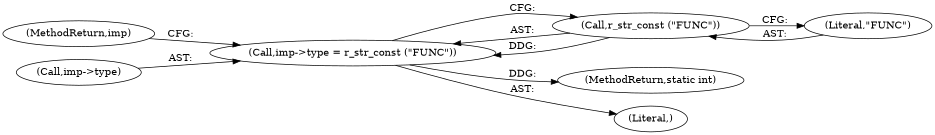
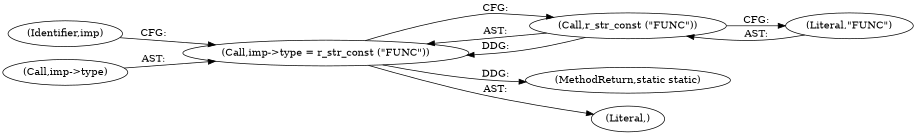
  digraph {
    rankdir=LR
    n1 [label="(Call,imp->type = r_str_const (\"FUNC\"))"]
    n2 [label="(Call,r_str_const (\"FUNC\"))"]
-   n3 [label="(MethodReturn,static int)"]
+   n3 [label="(MethodReturn,static static)"]
    n4 [label="(Literal,)"]
    n5 [label="(Literal,\"FUNC\")"]
-   n6 [label="(MethodReturn,imp)"]
+   n6 [label="(Identifier,imp)"]
    n7 [label="(Call,imp->type)"]
    n1 -> n2 [label="CFG: "]
    n1 -> n3 [label="DDG: "]
    n1 -> n4 [label="AST: "]
    n2 -> n1 [label="AST: "]
    n2 -> n1 [label="DDG: "]
    n2 -> n5 [label="CFG: "]
    n5 -> n2 [label="AST: "]
    n6 -> n1 [label="CFG: "]
    n7 -> n1 [label="AST: "]
  }
